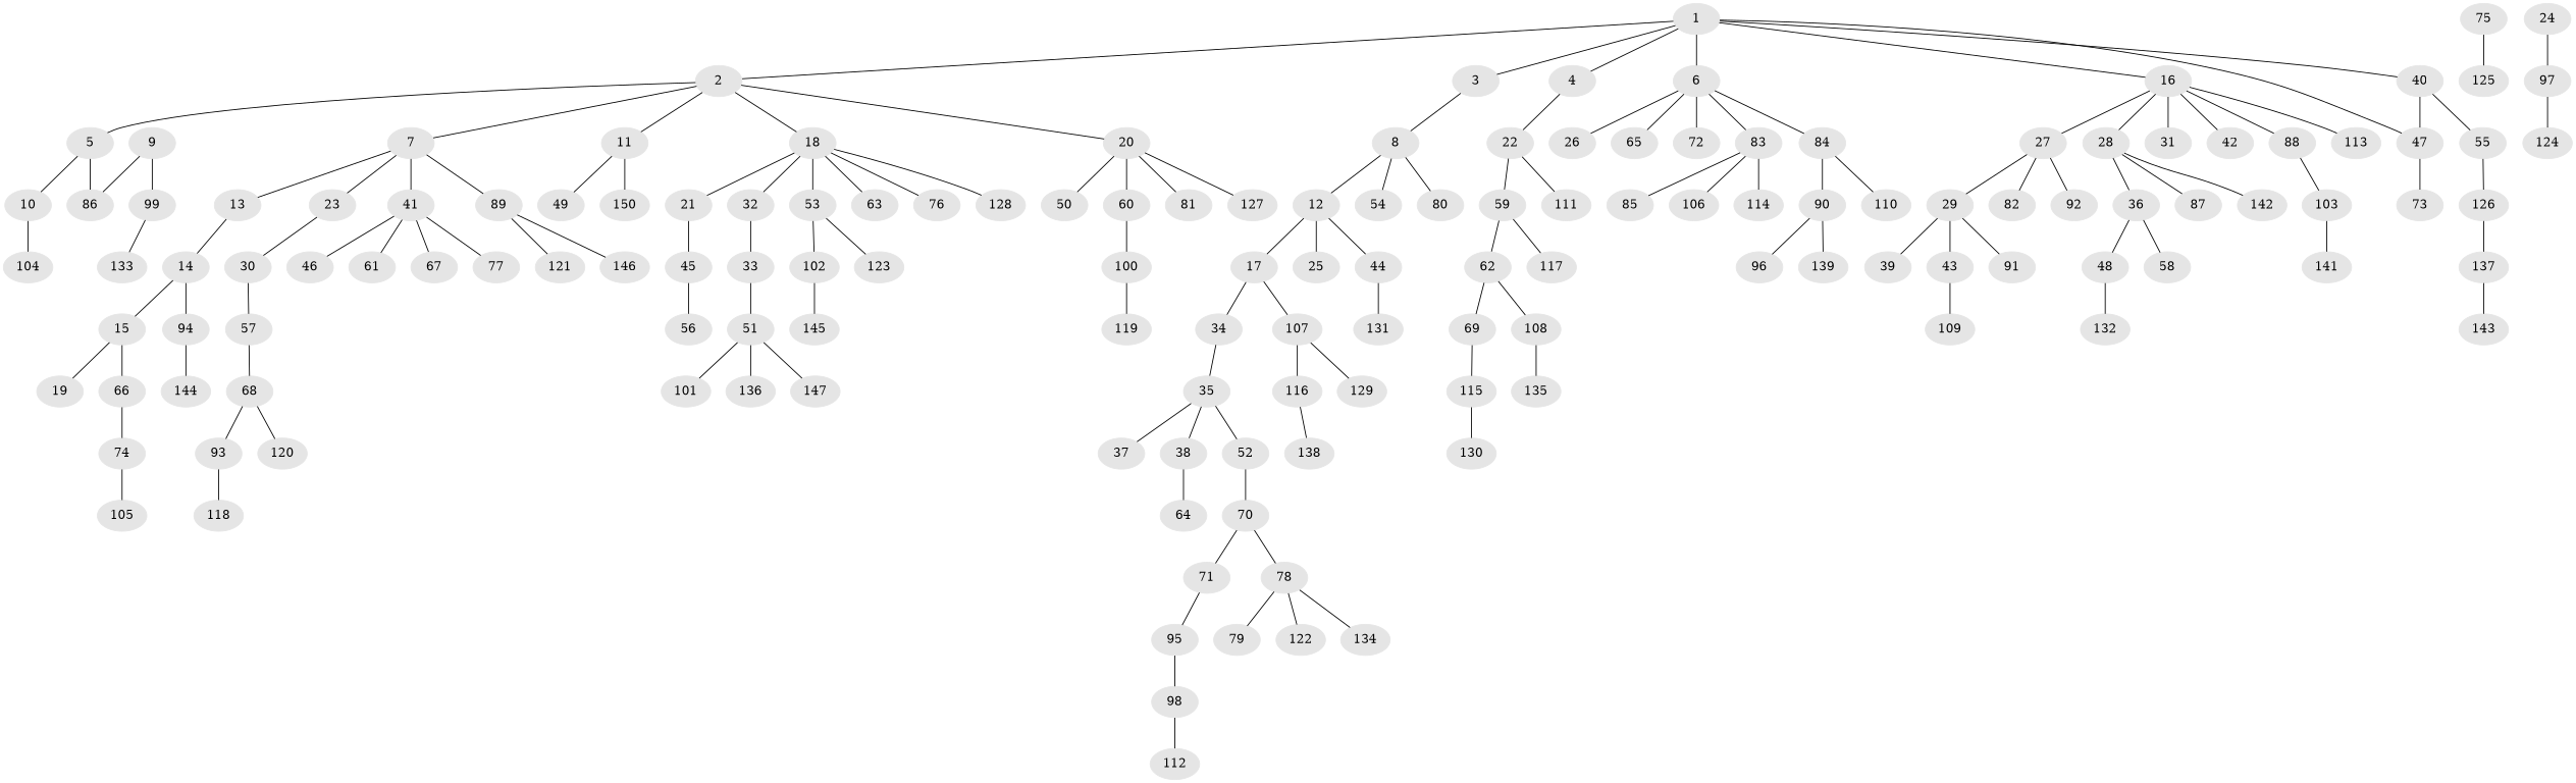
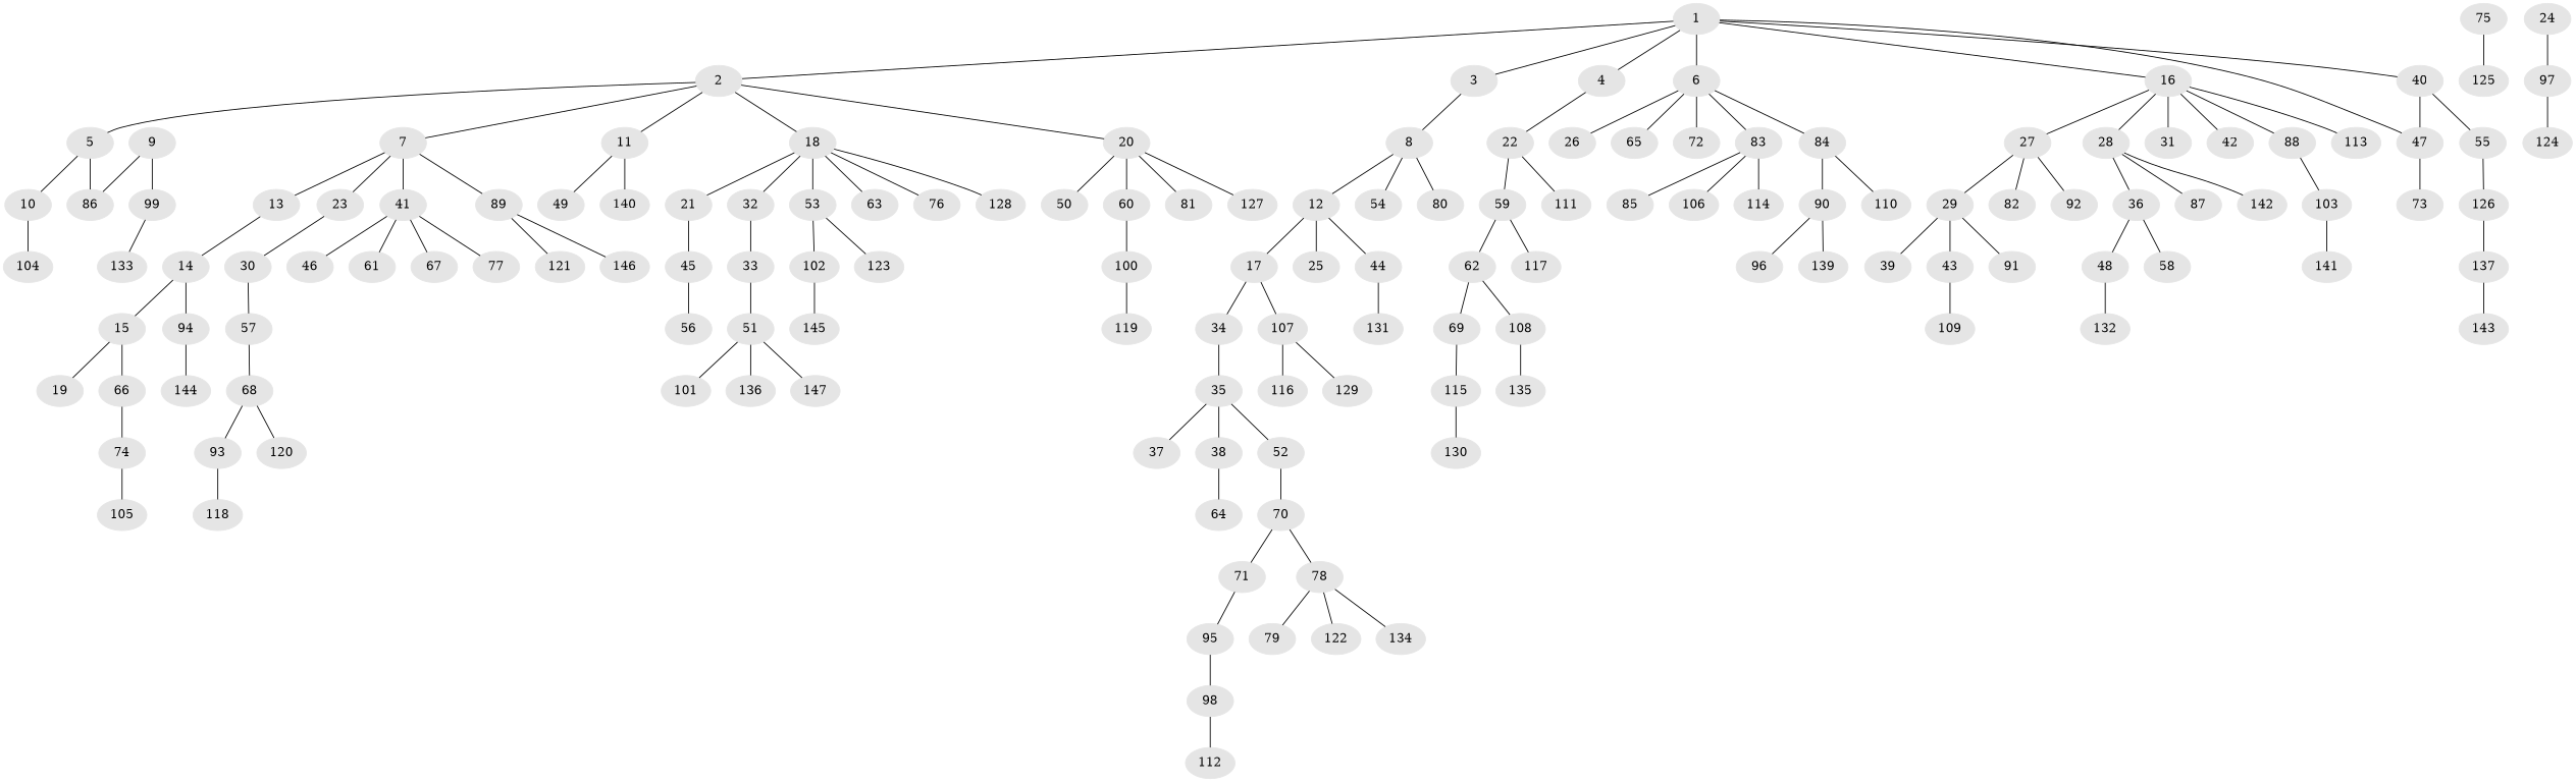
  graph {
    node [color=gray90 style=filled]
    1
    2
    3
    4
    6
    16
    40
    47
    5
    7
    11
    18
    20
    8
    22
    26
    65
    72
    83
    84
    27
    28
    31
    42
    88
    113
    55
    75
    125
    10
    86
    13
    23
    41
    89
    49
-   140 [label=150]
+   140
    21
    32
    53
    63
    76
    128
    50
    60
    81
    127
    12
    54
    80
    59
    111
    9
    99
    104
    85
    106
    114
    90
    110
    14
    30
    46
    61
    67
    77
    121
    146
    17
    25
    44
    133
    34
    107
    131
    15
    94
    19
    66
    144
    74
    29
    82
    92
    36
    87
    142
    103
    35
    116
    129
    45
    33
    102
    123
    100
    24
    97
    56
    62
    117
    57
    124
    39
    43
    91
    48
    58
    109
    68
    51
    101
    136
    147
    37
    38
    52
    64
    70
    132
    73
    126
    71
    78
    145
    137
    93
    120
    69
    108
    119
    115
    135
    105
    118
    130
    95
    79
    122
    134
    98
    96
    139
    141
    112
-   138
    143
    1 -- 2
    1 -- 3
    1 -- 4
    1 -- 6
    1 -- 16
    1 -- 40
    1 -- 47
    2 -- 5
    2 -- 7
    2 -- 11
    2 -- 18
    2 -- 20
    3 -- 8
    4 -- 22
    6 -- 26
    6 -- 65
    6 -- 72
    6 -- 83
    6 -- 84
    16 -- 27
    16 -- 28
    16 -- 31
    16 -- 42
    16 -- 88
    16 -- 113
    40 -- 47
    40 -- 55
    47 -- 73
    5 -- 10
    5 -- 86
    7 -- 13
    7 -- 23
    7 -- 41
    7 -- 89
    11 -- 49
    11 -- 140
    18 -- 21
    18 -- 32
    18 -- 53
    18 -- 63
    18 -- 76
    18 -- 128
    20 -- 50
    20 -- 60
    20 -- 81
    20 -- 127
    8 -- 12
    8 -- 54
    8 -- 80
    22 -- 59
    22 -- 111
    83 -- 85
    83 -- 106
    83 -- 114
    84 -- 90
    84 -- 110
    27 -- 29
    27 -- 82
    27 -- 92
    28 -- 36
    28 -- 87
    28 -- 142
    88 -- 103
    55 -- 126
    75 -- 125
    10 -- 104
    13 -- 14
    23 -- 30
    41 -- 46
    41 -- 61
    41 -- 67
    41 -- 77
    89 -- 121
    89 -- 146
    21 -- 45
    32 -- 33
    53 -- 102
    53 -- 123
    60 -- 100
    12 -- 17
    12 -- 25
    12 -- 44
    59 -- 62
    59 -- 117
    9 -- 86
    9 -- 99
    99 -- 133
    90 -- 96
    90 -- 139
    14 -- 15
    14 -- 94
    30 -- 57
    17 -- 34
    17 -- 107
    44 -- 131
    34 -- 35
    107 -- 116
    107 -- 129
    15 -- 19
    15 -- 66
    94 -- 144
    66 -- 74
    74 -- 105
    29 -- 39
    29 -- 43
    29 -- 91
    36 -- 48
    36 -- 58
    103 -- 141
    35 -- 37
    35 -- 38
    35 -- 52
-   116 -- 138
    45 -- 56
    33 -- 51
    102 -- 145
    100 -- 119
    24 -- 97
    97 -- 124
    62 -- 69
    62 -- 108
    57 -- 68
    43 -- 109
    48 -- 132
    68 -- 93
    68 -- 120
    51 -- 101
    51 -- 136
    51 -- 147
    38 -- 64
    52 -- 70
    70 -- 71
    70 -- 78
    126 -- 137
    71 -- 95
    78 -- 79
    78 -- 122
    78 -- 134
    137 -- 143
    93 -- 118
    69 -- 115
    108 -- 135
    115 -- 130
    95 -- 98
    98 -- 112
  }
